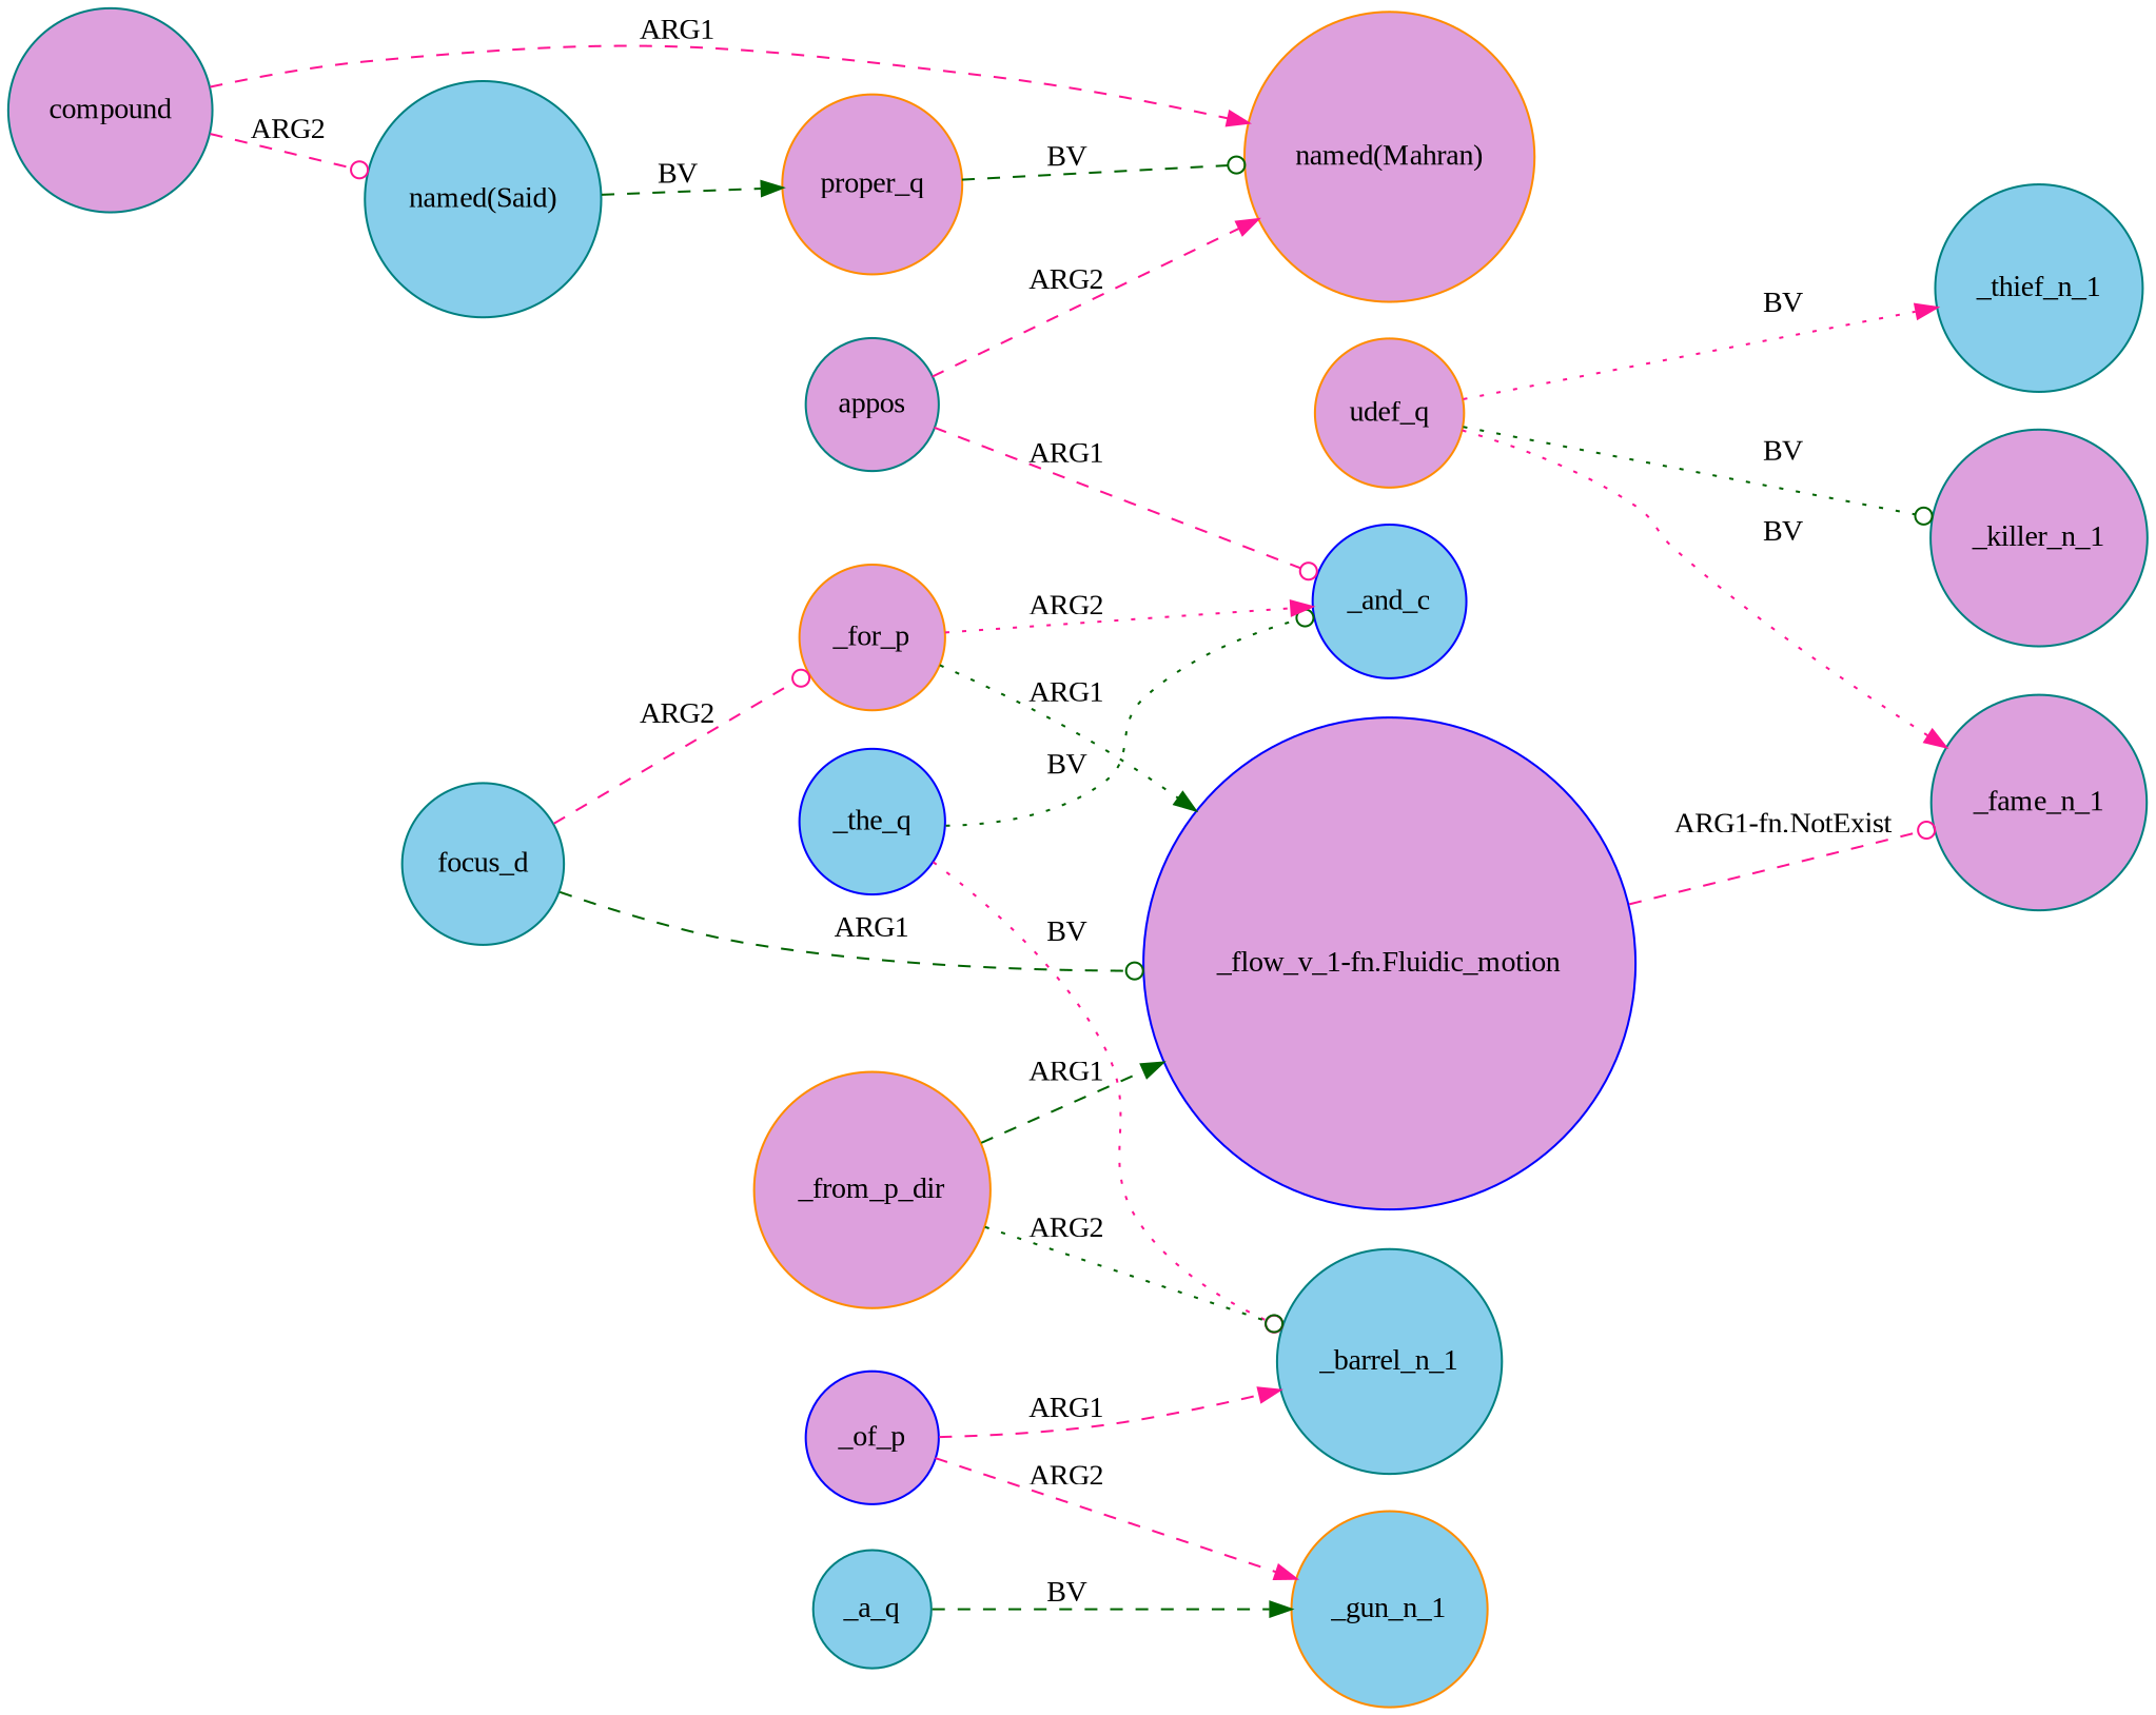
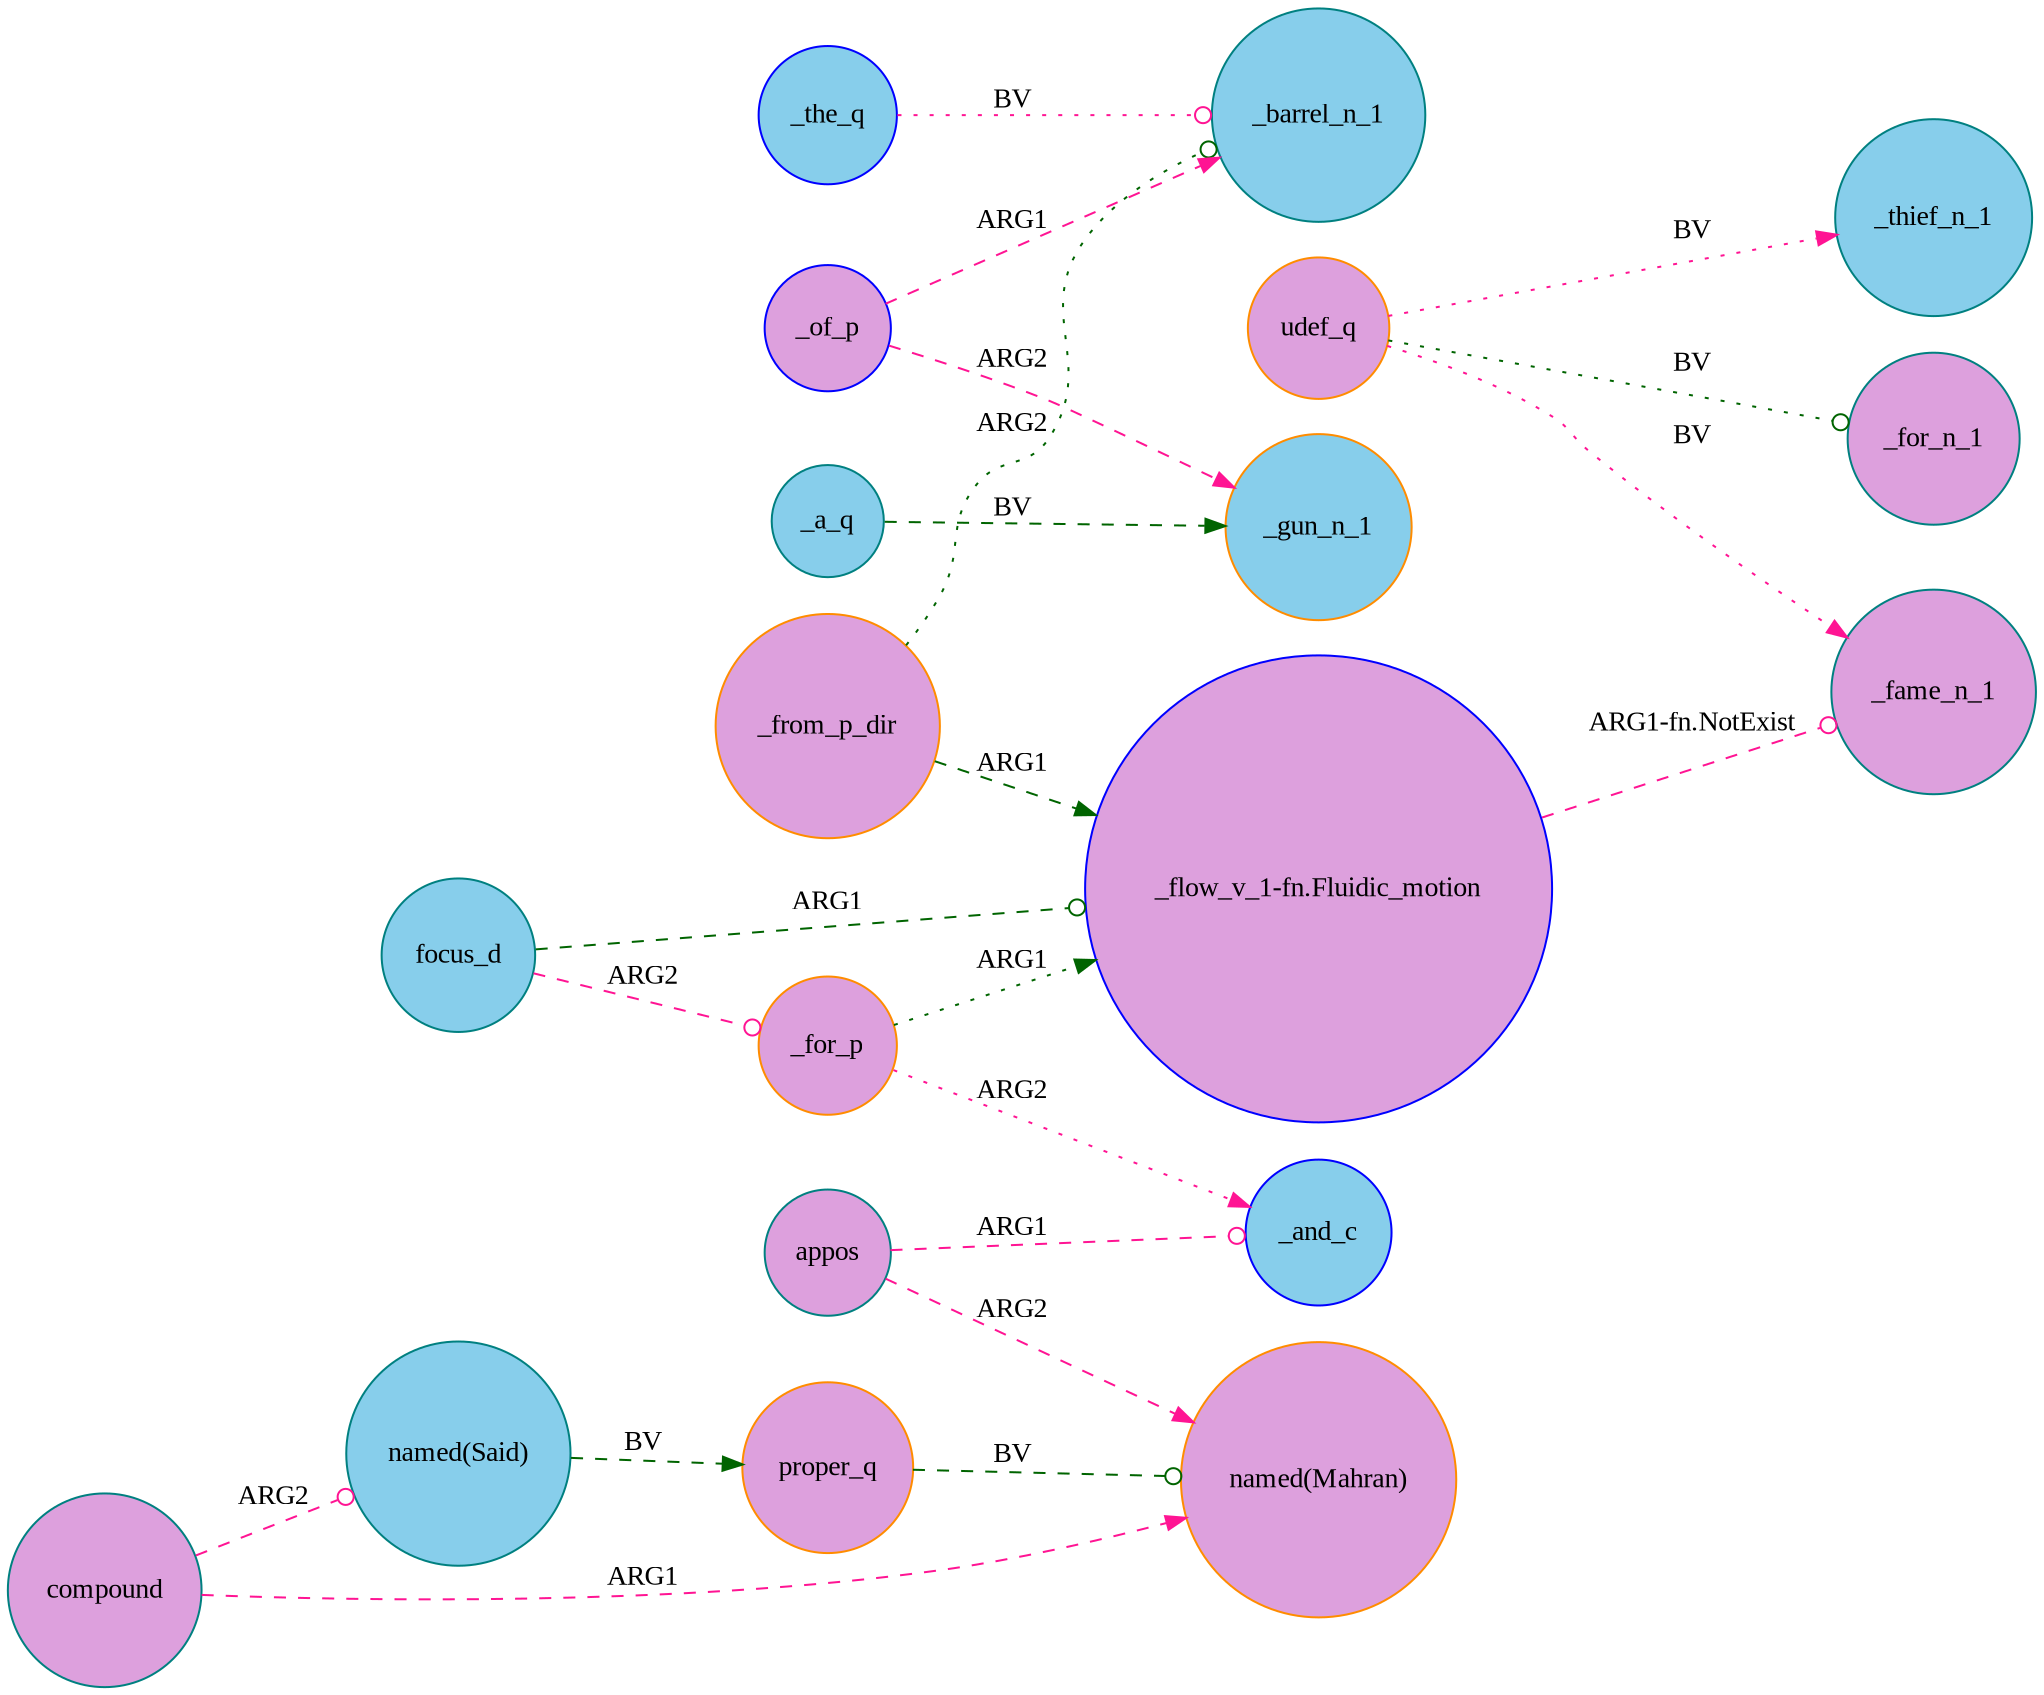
  digraph {
    fontname="Liberation Serif"
    rankdir=LR
    node [color=teal fillcolor=plum fontname="Liberation Serif" shape=circle style=filled]
    edge [arrowhead=normal color=deeppink fontname="Liberation Serif" style=dashed]
    _the_q [color=blue fillcolor=skyblue]
    _and_c [color=blue fillcolor=skyblue]
    _barrel_n_1 [fillcolor=skyblue]
    udef_q [color=darkorange]
    _thief_n_1 [fillcolor=skyblue]
    _fame_n_1
-   _killer_n_1
+   _killer_n_1 [label=_for_n_1]
    appos
    "named(Mahran)" [color=darkorange]
    compound
    "named(Said)" [fillcolor=skyblue]
    proper_q [color=darkorange]
    _a_q [fillcolor=skyblue]
    _gun_n_1 [color=darkorange fillcolor=skyblue]
    _from_p_dir [color=darkorange]
    "_flow_v_1-fn.Fluidic_motion" [color=blue]
    _for_p [color=darkorange]
    focus_d [fillcolor=skyblue]
    _of_p [color=blue]
-   _the_q -> _and_c [arrowhead=odot color=darkgreen label=BV style=dotted]
    _the_q -> _barrel_n_1 [arrowhead=odot label=BV style=dotted]
    udef_q -> _thief_n_1 [label=BV style=dotted]
    udef_q -> _fame_n_1 [label=BV style=dotted]
    udef_q -> _killer_n_1 [arrowhead=odot color=darkgreen label=BV style=dotted]
    appos -> _and_c [arrowhead=odot label=ARG1]
    appos -> "named(Mahran)" [label=ARG2]
    compound -> "named(Mahran)" [label=ARG1]
    compound -> "named(Said)" [arrowhead=odot label=ARG2]
    "named(Said)" -> proper_q [color=darkgreen label=BV]
    proper_q -> "named(Mahran)" [arrowhead=odot color=darkgreen label=BV]
    _a_q -> _gun_n_1 [color=darkgreen label=BV]
    _from_p_dir -> _barrel_n_1 [arrowhead=odot color=darkgreen label=ARG2 style=dotted]
    _from_p_dir -> "_flow_v_1-fn.Fluidic_motion" [color=darkgreen label=ARG1]
    "_flow_v_1-fn.Fluidic_motion" -> _fame_n_1 [arrowhead=odot label="ARG1-fn.NotExist"]
    _for_p -> _and_c [label=ARG2 style=dotted]
    _for_p -> "_flow_v_1-fn.Fluidic_motion" [color=darkgreen label=ARG1 style=dotted]
    focus_d -> "_flow_v_1-fn.Fluidic_motion" [arrowhead=odot color=darkgreen label=ARG1]
    focus_d -> _for_p [arrowhead=odot label=ARG2]
    _of_p -> _barrel_n_1 [label=ARG1]
    _of_p -> _gun_n_1 [label=ARG2]
  }
